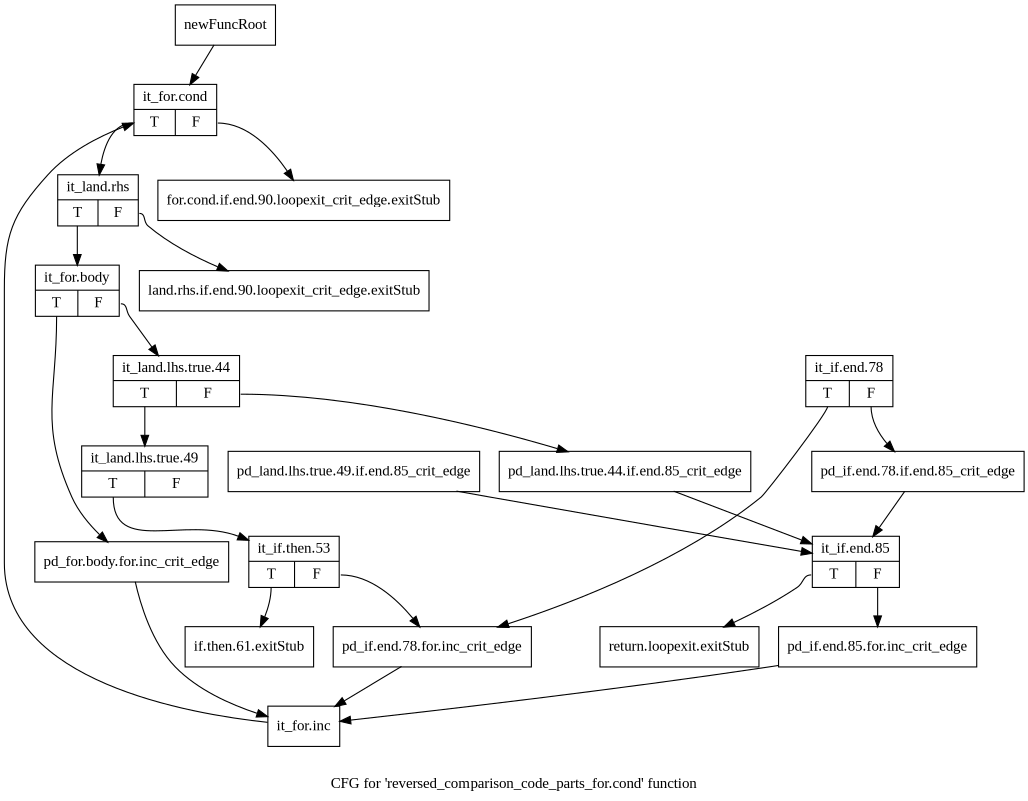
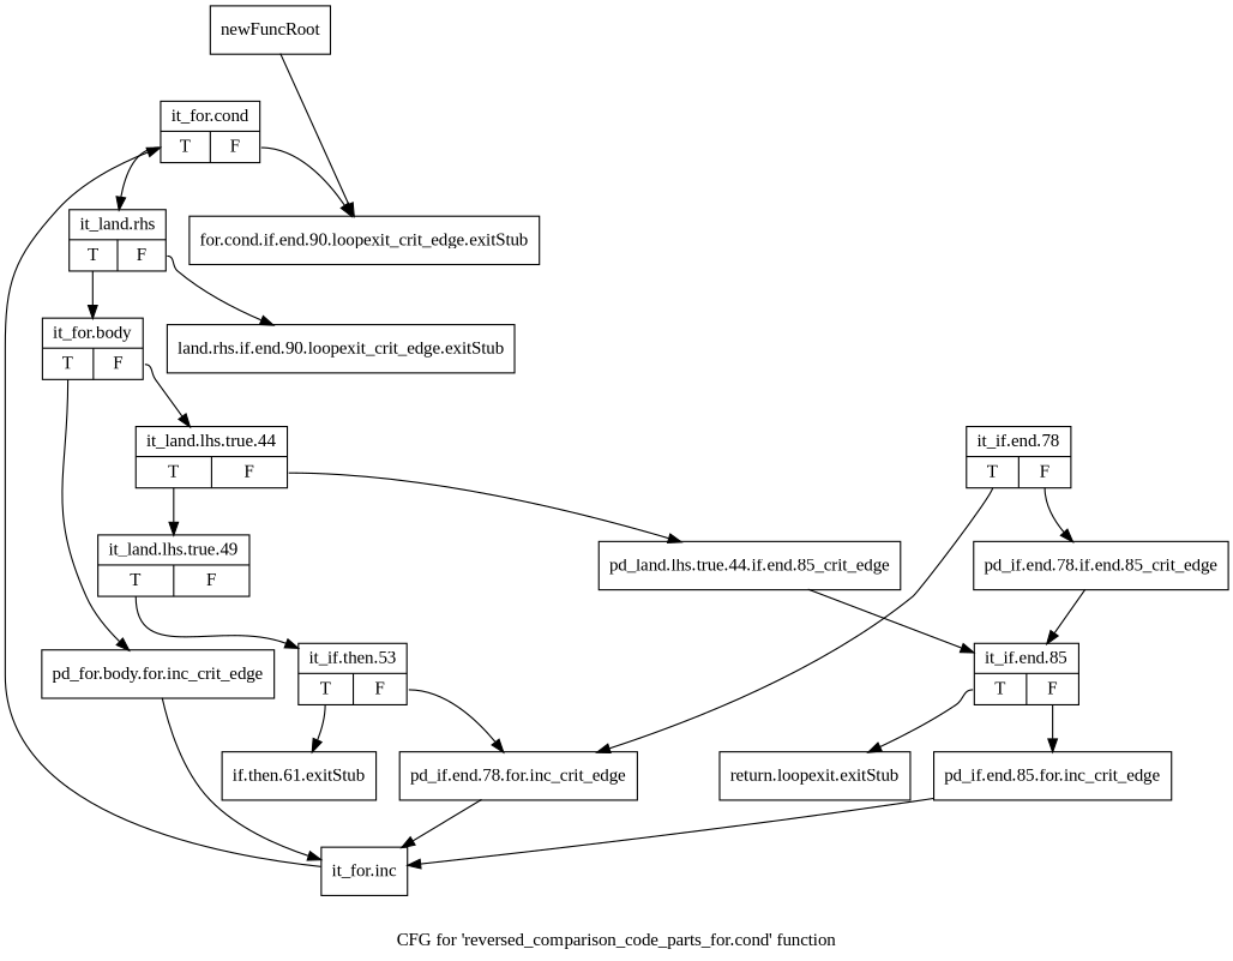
  digraph {
    fontname="Liberation Serif"
    label="CFG for 'reversed_comparison_code_parts_for.cond' function"
    node [fontname="Liberation Serif" shape=record]
    edge [fontname="Liberation Serif"]
    n1 [label="{newFuncRoot}"]
    n2 [label="{it_for.cond|{<s0>T|<s1>F}}"]
    n3 [label="{for.cond.if.end.90.loopexit_crit_edge.exitStub}"]
    n4 [label="{it_land.rhs|{<s0>T|<s1>F}}"]
    n5 [label="{land.rhs.if.end.90.loopexit_crit_edge.exitStub}"]
    n6 [label="{it_for.body|{<s0>T|<s1>F}}"]
    n7 [label="{if.then.61.exitStub}"]
    n8 [label="{return.loopexit.exitStub}"]
    n9 [label="{pd_for.body.for.inc_crit_edge}"]
    n10 [label="{it_land.lhs.true.44|{<s0>T|<s1>F}}"]
    n11 [label="{it_for.inc}"]
    n12 [label="{it_land.lhs.true.49|{<s0>T|<s1>F}}"]
    n13 [label="{pd_land.lhs.true.44.if.end.85_crit_edge}"]
    n14 [label="{it_if.then.53|{<s0>T|<s1>F}}"]
    n15 [label="{it_if.end.85|{<s0>T|<s1>F}}"]
    n16 [label="{pd_if.end.78.for.inc_crit_edge}"]
-   n17 [label="{pd_land.lhs.true.49.if.end.85_crit_edge}"]
    n18 [label="{pd_if.end.85.for.inc_crit_edge}"]
    n19 [label="{it_if.end.78|{<s0>T|<s1>F}}"]
    n20 [label="{pd_if.end.78.if.end.85_crit_edge}"]
-   n1 -> n2
+   n1 -> n3
    n2 -> n3 [tailport=s1]
    n2 -> n4 [tailport=s0]
    n4 -> n5 [tailport=s1]
    n4 -> n6 [tailport=s0]
    n6 -> n9 [tailport=s0]
    n6 -> n10 [tailport=s1]
    n9 -> n11
    n10 -> n12 [tailport=s0]
    n10 -> n13 [tailport=s1]
    n11 -> n2
    n12 -> n14 [tailport=s0]
    n13 -> n15
    n14 -> n7 [tailport=s0]
    n14 -> n16 [tailport=s1]
    n15 -> n8 [tailport=s0]
    n15 -> n18 [tailport=s1]
    n16 -> n11
-   n17 -> n15
    n18 -> n11
    n19 -> n16 [tailport=s0]
    n19 -> n20 [tailport=s1]
    n20 -> n15
  }
